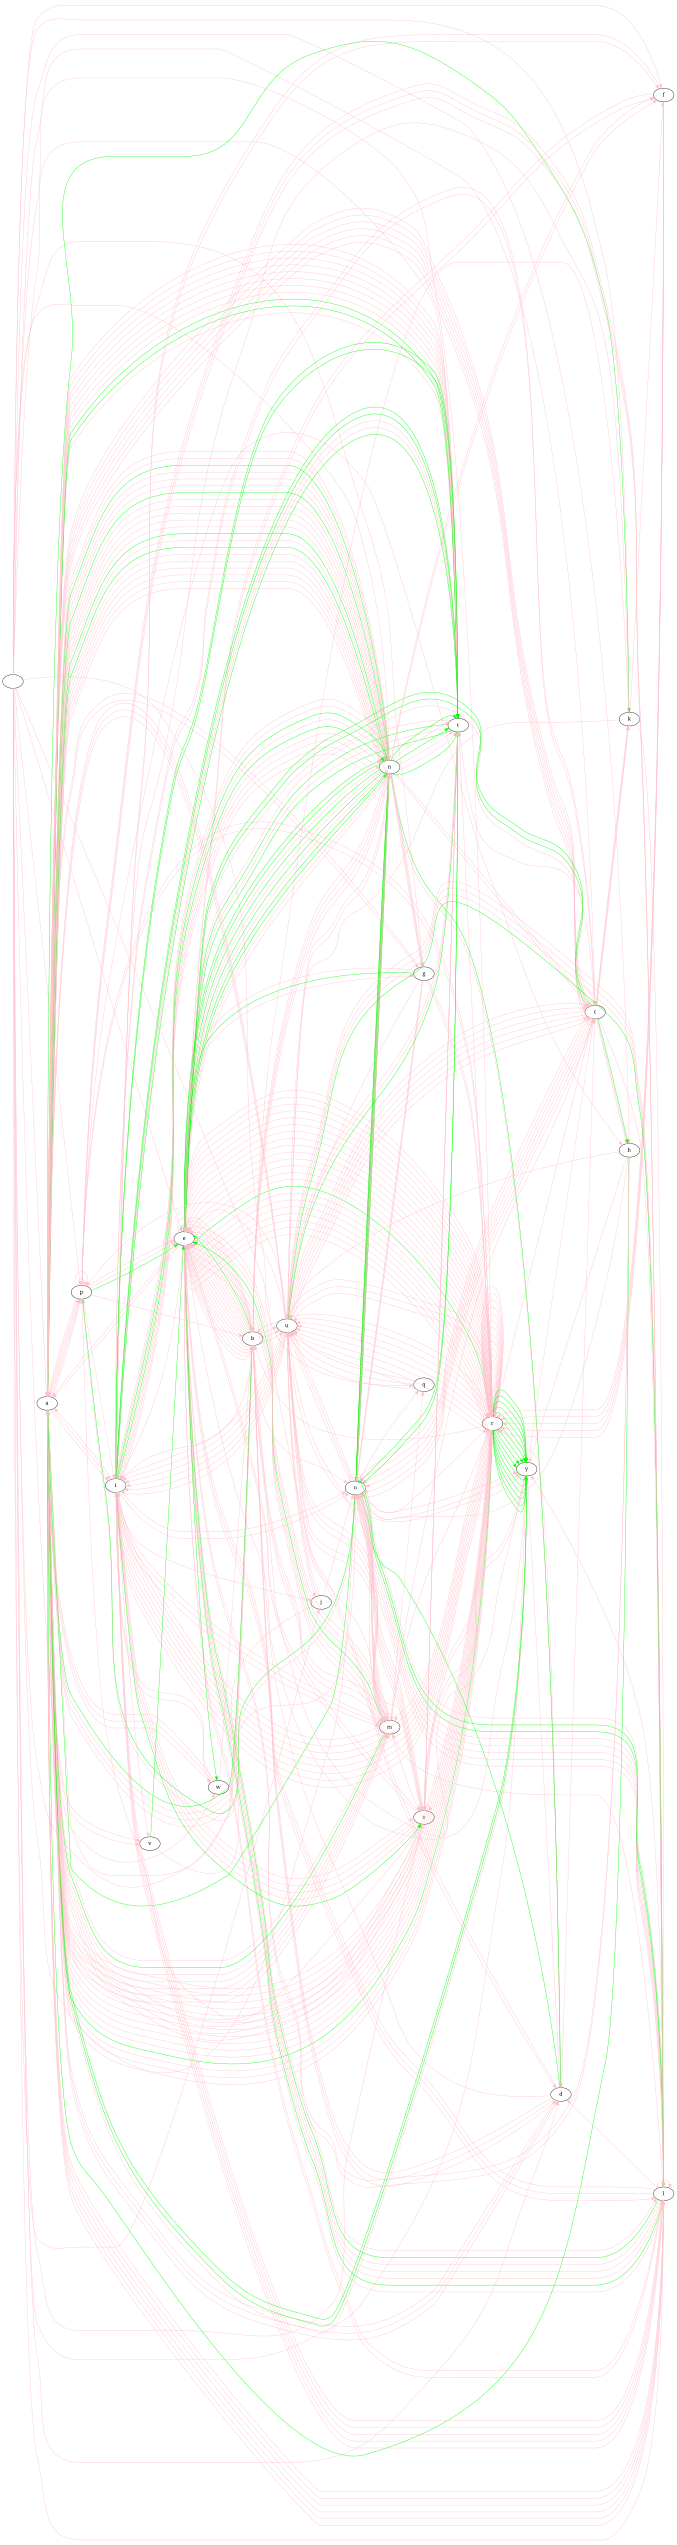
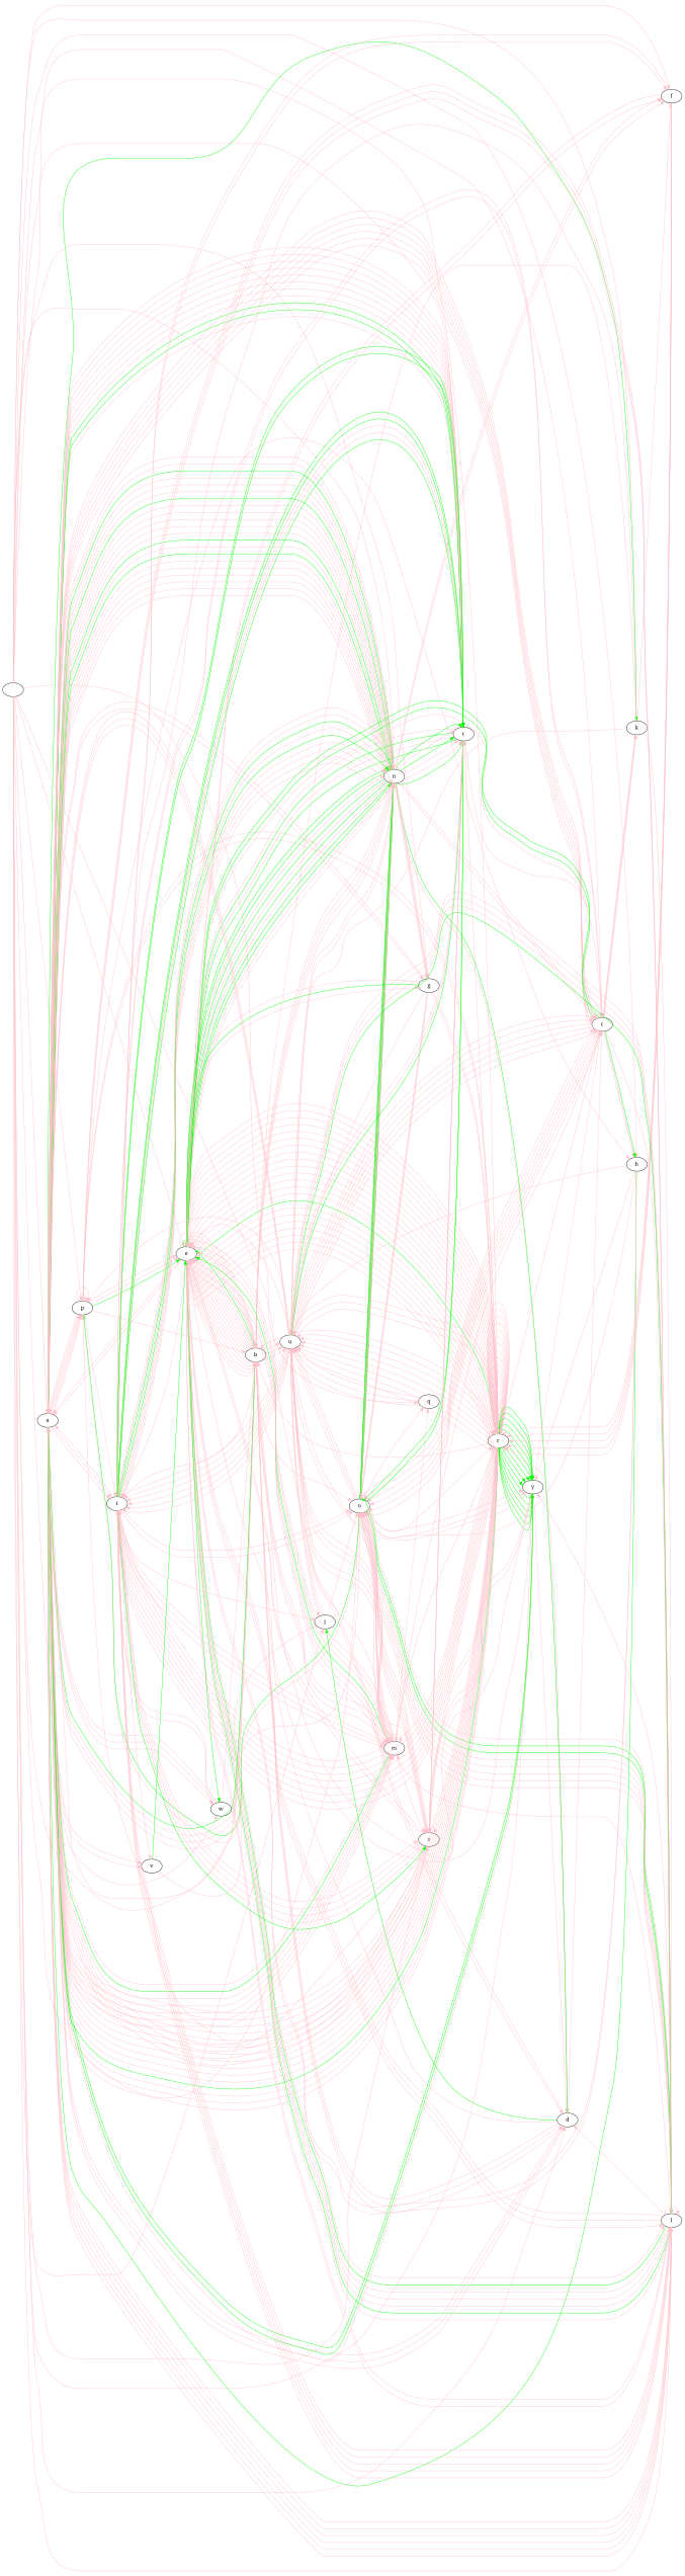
  digraph {
    fontname="Noto Serif"
    rankdir=LR
    node [fontname="Noto Serif"]
    edge [color=pink fontname="Noto Serif"]
    ""
    a
    p
    l
    e
    r
    c
    o
    t
    d
    b
    n
    y
    k
    s
    h
    m
    g
    f
    j
    w
    q
    i
    v
    u
    "" -> a
    "" -> p
    "" -> l
    "" -> e
    "" -> r
    "" -> c
    "" -> o
    "" -> t
    "" -> d
    "" -> b
    "" -> n
    "" -> y
    "" -> k
    "" -> s
    "" -> h
    "" -> m
    "" -> g
    "" -> f
    "" -> j
    "" -> w
    "" -> q
    a -> p
    a -> p
    a -> p
    a -> p
    a -> l
    a -> l
    a -> l
    a -> r
    a -> r
    a -> r
    a -> r [color=green]
    a -> r
    a -> c
    a -> c
    a -> c
    a -> t
    a -> t [color=green]
    a -> t [color=green]
    a -> t
    a -> t
    a -> t
    a -> d
    a -> b
    a -> b
    a -> n
    a -> n
    a -> n
    a -> n
    a -> n
    a -> n
    a -> n [color=green]
    a -> n
    a -> n [color=green]
    a -> n
    a -> n
    a -> n
    a -> n
    a -> n
    a -> n [color=green]
    a -> n
    a -> n
    a -> y
    a -> k [color=green]
    a -> s
    a -> s
    a -> m
    a -> m
    a -> m
    a -> m
    a -> g
    a -> w
    a -> i
    a -> i
    a -> v
    a -> v
    p -> a
    p -> a
    p -> p
    p -> p
    p -> l
    p -> l
    p -> l
    p -> e [color=green]
    p -> e
    p -> e
    p -> r
    p -> r
    p -> o
    p -> b
    p -> h
    p -> i
    l -> a
    l -> a
    l -> a
    l -> l
    l -> e [color=green]
    l -> e
    l -> e
    l -> e
    l -> e [color=green]
    l -> o
    l -> o
    l -> o
    l -> o
    l -> o [color=green]
    l -> o [color=green]
    l -> o
    l -> d
    l -> b
    l -> b
    l -> y
    l -> m
    l -> i
    l -> i
    l -> i
    l -> u
    l -> u
    e -> a
    e -> a
    e -> l
    e -> l
    e -> l
    e -> l
    e -> e [color=green]
    e -> e
    e -> r
    e -> r
    e -> r
    e -> r
    e -> r
    e -> r
    e -> r
    e -> r [color=green]
    e -> r
    e -> r
    e -> r
    e -> r
    e -> r
    e -> r
    e -> r
    e -> r
    e -> r
    e -> r
    e -> r
    e -> r
    e -> r
    e -> c
    e -> d
    e -> b
    e -> b
    e -> b
    e -> n
    e -> n
    e -> n [color=green]
    e -> y
    e -> m
    e -> m
    e -> g
    e -> f
    e -> w [color=green]
    e -> i
    r -> a
    r -> a
    r -> a
    r -> a
    r -> a
    r -> a
    r -> a
    r -> a
    r -> a
    r -> a
    r -> e
    r -> r
    r -> r
    r -> r
    r -> r
    r -> r
    r -> r
    r -> r
    r -> r
    r -> r
    r -> r
    r -> r
    r -> r
    r -> r
    r -> r
    r -> r
    r -> r
    r -> r
    r -> r
    r -> r
    r -> b
    r -> y [color=green]
    r -> y [color=green]
    r -> y [color=green]
    r -> y [color=green]
    r -> y [color=green]
    r -> y [color=green]
    r -> y [color=green]
    r -> y [color=green]
    r -> y [color=green]
    r -> y [color=green]
    r -> y [color=green]
    r -> y [color=green]
    r -> y [color=green]
    r -> y [color=green]
    r -> y [color=green]
    r -> y [color=green]
    r -> s
    r -> s
    r -> m
    r -> i
    r -> i
    r -> i
    r -> i
    r -> i
    r -> i
    r -> i
    r -> i
    r -> u
    r -> u
    r -> u
    r -> u
    r -> u
    r -> u
    c -> a
    c -> a
    c -> a
    c -> l
    c -> e [color=green]
    c -> e [color=green]
    c -> r
    c -> o
    c -> o
    c -> o
    c -> o
    c -> t
    c -> k
    c -> k
    c -> k
    c -> h
    c -> h
    c -> h [color=green]
    c -> u
    c -> u
    c -> u
    c -> u
-   o -> a [color=green]
    o -> p [color=green]
    o -> l
    o -> r
    o -> c
    o -> c
    o -> o
    o -> t [color=green]
    o -> t [color=green]
    o -> n
    o -> n [color=green]
    o -> n
    o -> n
    o -> n [color=green]
    o -> n
    o -> n
    o -> n [color=green]
    o -> n
    o -> n [color=green]
    o -> n
    o -> n [color=green]
    o -> y
    o -> y
    o -> s
    o -> s
    o -> m
    o -> q
    o -> u
    o -> u
    o -> u
    t -> a
    t -> a
    t -> a
    t -> a
    t -> a
    t -> e [color=green]
    t -> e
    t -> e [color=green]
    t -> e
    t -> r
    t -> s
    t -> i
    t -> i
    d -> a
    d -> a
    d -> e
    d -> e
    d -> r
    d -> c
-   d -> o [color=green]
+   d -> j [color=green]
    d -> b
    d -> u
    b -> a
    b -> a [color=green]
    b -> l
    b -> e
    b -> e
    b -> e
    b -> e
    b -> e
    b -> e
    b -> e
    b -> e
    b -> e
    b -> e
    b -> e
    b -> e [color=green]
    b -> e
    b -> e
    b -> e
    b -> e
    b -> e
    b -> o
    b -> i
    b -> u
    b -> u
    b -> u
    n -> a
    n -> a [color=green]
    n -> a
    n -> a
    n -> e [color=green]
    n -> e
    n -> e [color=green]
    n -> e
    n -> e [color=green]
    n -> e
    n -> e [color=green]
    n -> e [color=green]
    n -> c
    n -> c
    n -> o [color=green]
    n -> t [color=green]
    n -> t
    n -> t
    n -> t [color=green]
    n -> t
    n -> t [color=green]
    n -> d
    n -> d [color=green]
    n -> b
    n -> b
    n -> b
    n -> b
    n -> g
    n -> g
    n -> g
    n -> g
    n -> f
    n -> f
    n -> u
    y -> a [color=green]
    y -> a [color=green]
    y -> c
    y -> d
    y -> b
    y -> s
    y -> s
    y -> u
    k -> l
    k -> c
    k -> b
    k -> f
    k -> i
    k -> u
    s -> a
    s -> a
    s -> p
    s -> e
    s -> e
    s -> o
    s -> o
    s -> o
    s -> t
    s -> t
    s -> s
    s -> i
    s -> i
    s -> i
    s -> u
    h -> a [color=green]
    h -> e
    h -> e
    h -> o
    h -> y
    h -> u
    m -> a
    m -> a [color=green]
    m -> a
    m -> e
    m -> e [color=green]
    m -> e
    m -> e
    m -> e
    m -> c
    m -> o
    m -> o
    m -> o
    m -> o
    m -> b
    m -> b
    m -> b
    m -> s
    m -> m
    m -> q
    m -> u
    g -> a
    g -> e [color=green]
    g -> e
    g -> r
    g -> r
    g -> o
    g -> o
    g -> o
    g -> u
    f -> e
    f -> r
    f -> r
    f -> r
    f -> r
    f -> r
    f -> i
    j -> a
    j -> o
    j -> u
    j -> u
    w -> a
    w -> a
    w -> b
    w -> i
    q -> u
    q -> u
    q -> u
    i -> a
    i -> l
    i -> l
    i -> c
    i -> c
    i -> o
    i -> o
    i -> t [color=green]
    i -> t [color=green]
    i -> t [color=green]
    i -> t [color=green]
    i -> t [color=green]
    i -> n
    i -> n
    i -> n
    i -> n
    i -> n [color=green]
    i -> n
    i -> n [color=green]
    i -> n
    i -> n
    i -> s [color=green]
    i -> s
    i -> m
    i -> m
    i -> m
    i -> f
    i -> j
    i -> w
    i -> v
    v -> e [color=green]
    v -> o
    u -> a
    u -> a
    u -> a
    u -> p
    u -> l [color=green]
    u -> l
    u -> e
    u -> r
    u -> r
    u -> r
    u -> r
    u -> r
    u -> c
    u -> c
    u -> t [color=green]
    u -> t
    u -> t
    u -> d
    u -> b
    u -> n
    u -> m
    u -> m
    u -> m
    u -> m
    u -> j
    u -> i
    u -> i
    u -> i
    u -> i
    u -> i
    u -> i
  }
